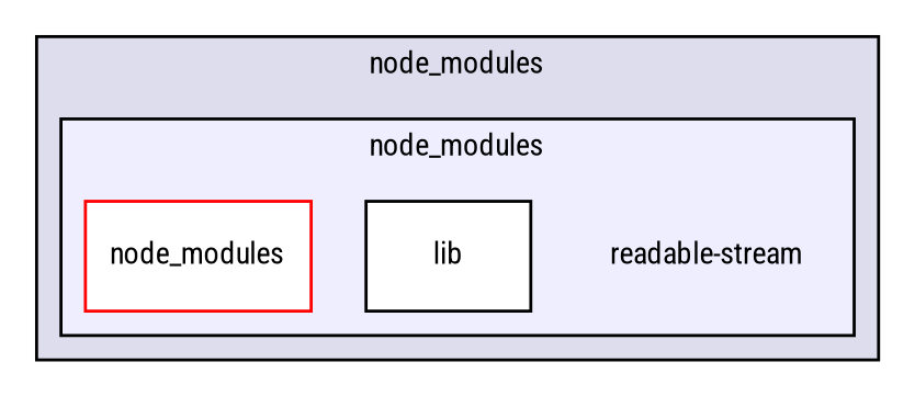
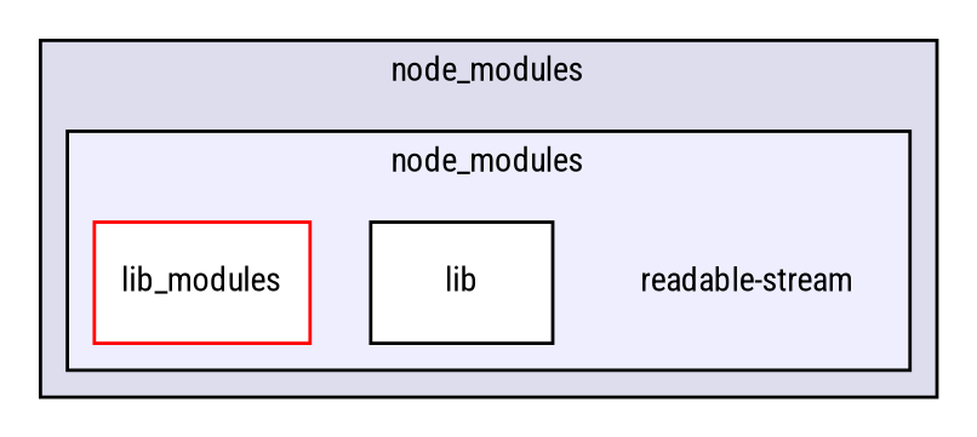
  digraph {
    compound=true
    fontname="Roboto Condensed"
    node [fontname="Roboto Condensed" fontsize=10 shape=box fillcolor=white style=filled]
    n1 [label="readable-stream" shape=plaintext fillcolor="" style=""]
    n2 [color=black label=lib]
-   n3 [color=red label=node_modules]
+   n3 [color=red label=lib_modules]
    subgraph cluster_1 {
      bgcolor="#ddddee"
      fontsize=10
      label=node_modules
      pencolor=black
      subgraph cluster_2 {
        bgcolor="#eeeeff"
        fontsize=10
        pencolor=black
        n1
        n2
        n3
      }
    }
  }
